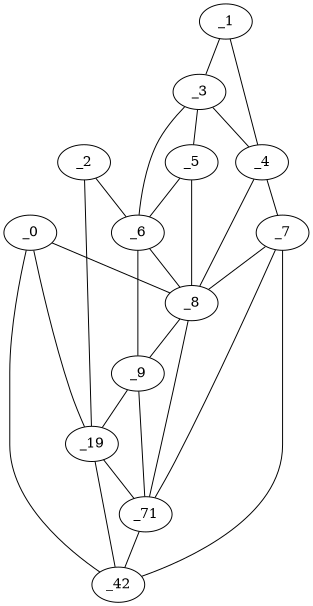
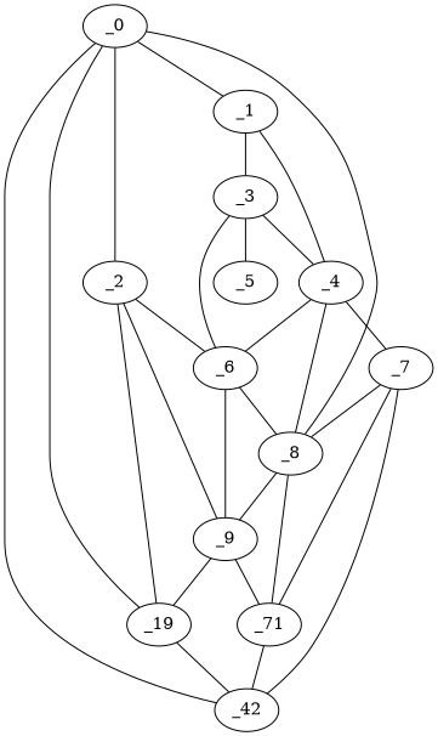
  graph {
    node [x=107 y=15]
    edge [valence=2]
    _0 [x=19]
    _1 [x=27 y=62]
    _2 [x=28 y=57]
    n4 [label=_19 x=110 y=22]
    n5 [label=_42 x=112]
    _8 [x=108 y=74]
    _3 [x=32 y=66]
    _4 [x=49 y=115]
    _6 [y=52]
    _9 [x=109 y=40]
    n11 [label=_71 x=111 y=29]
    _5 [x=106 y=64]
    _7 [y=104]
+   _0 -- _1 [valence=1]
+   _0 -- _2
    _0 -- n4 [valence=1]
    _0 -- n5 [valence=1]
    _0 -- _8 [valence=1]
    _1 -- _3
    _1 -- _4 [valence=1]
    _2 -- n4
    _2 -- _6
+   _2 -- _9 [valence=1]
    n4 -- n5
-   n4 -- n11
    _8 -- _9
    _8 -- n11
    _3 -- _4
    _3 -- _6
    _3 -- _5
    _4 -- _8
    _4 -- _7 [valence=1]
    _6 -- _8
    _6 -- _9 [valence=1]
    _9 -- n4
    _9 -- n11 [valence=1]
    n11 -- n5
-   _5 -- _8 [valence=1]
-   _5 -- _6
+   _4 -- _6
    _7 -- n5 [valence=1]
    _7 -- _8 [valence=1]
    _7 -- n11
  }
